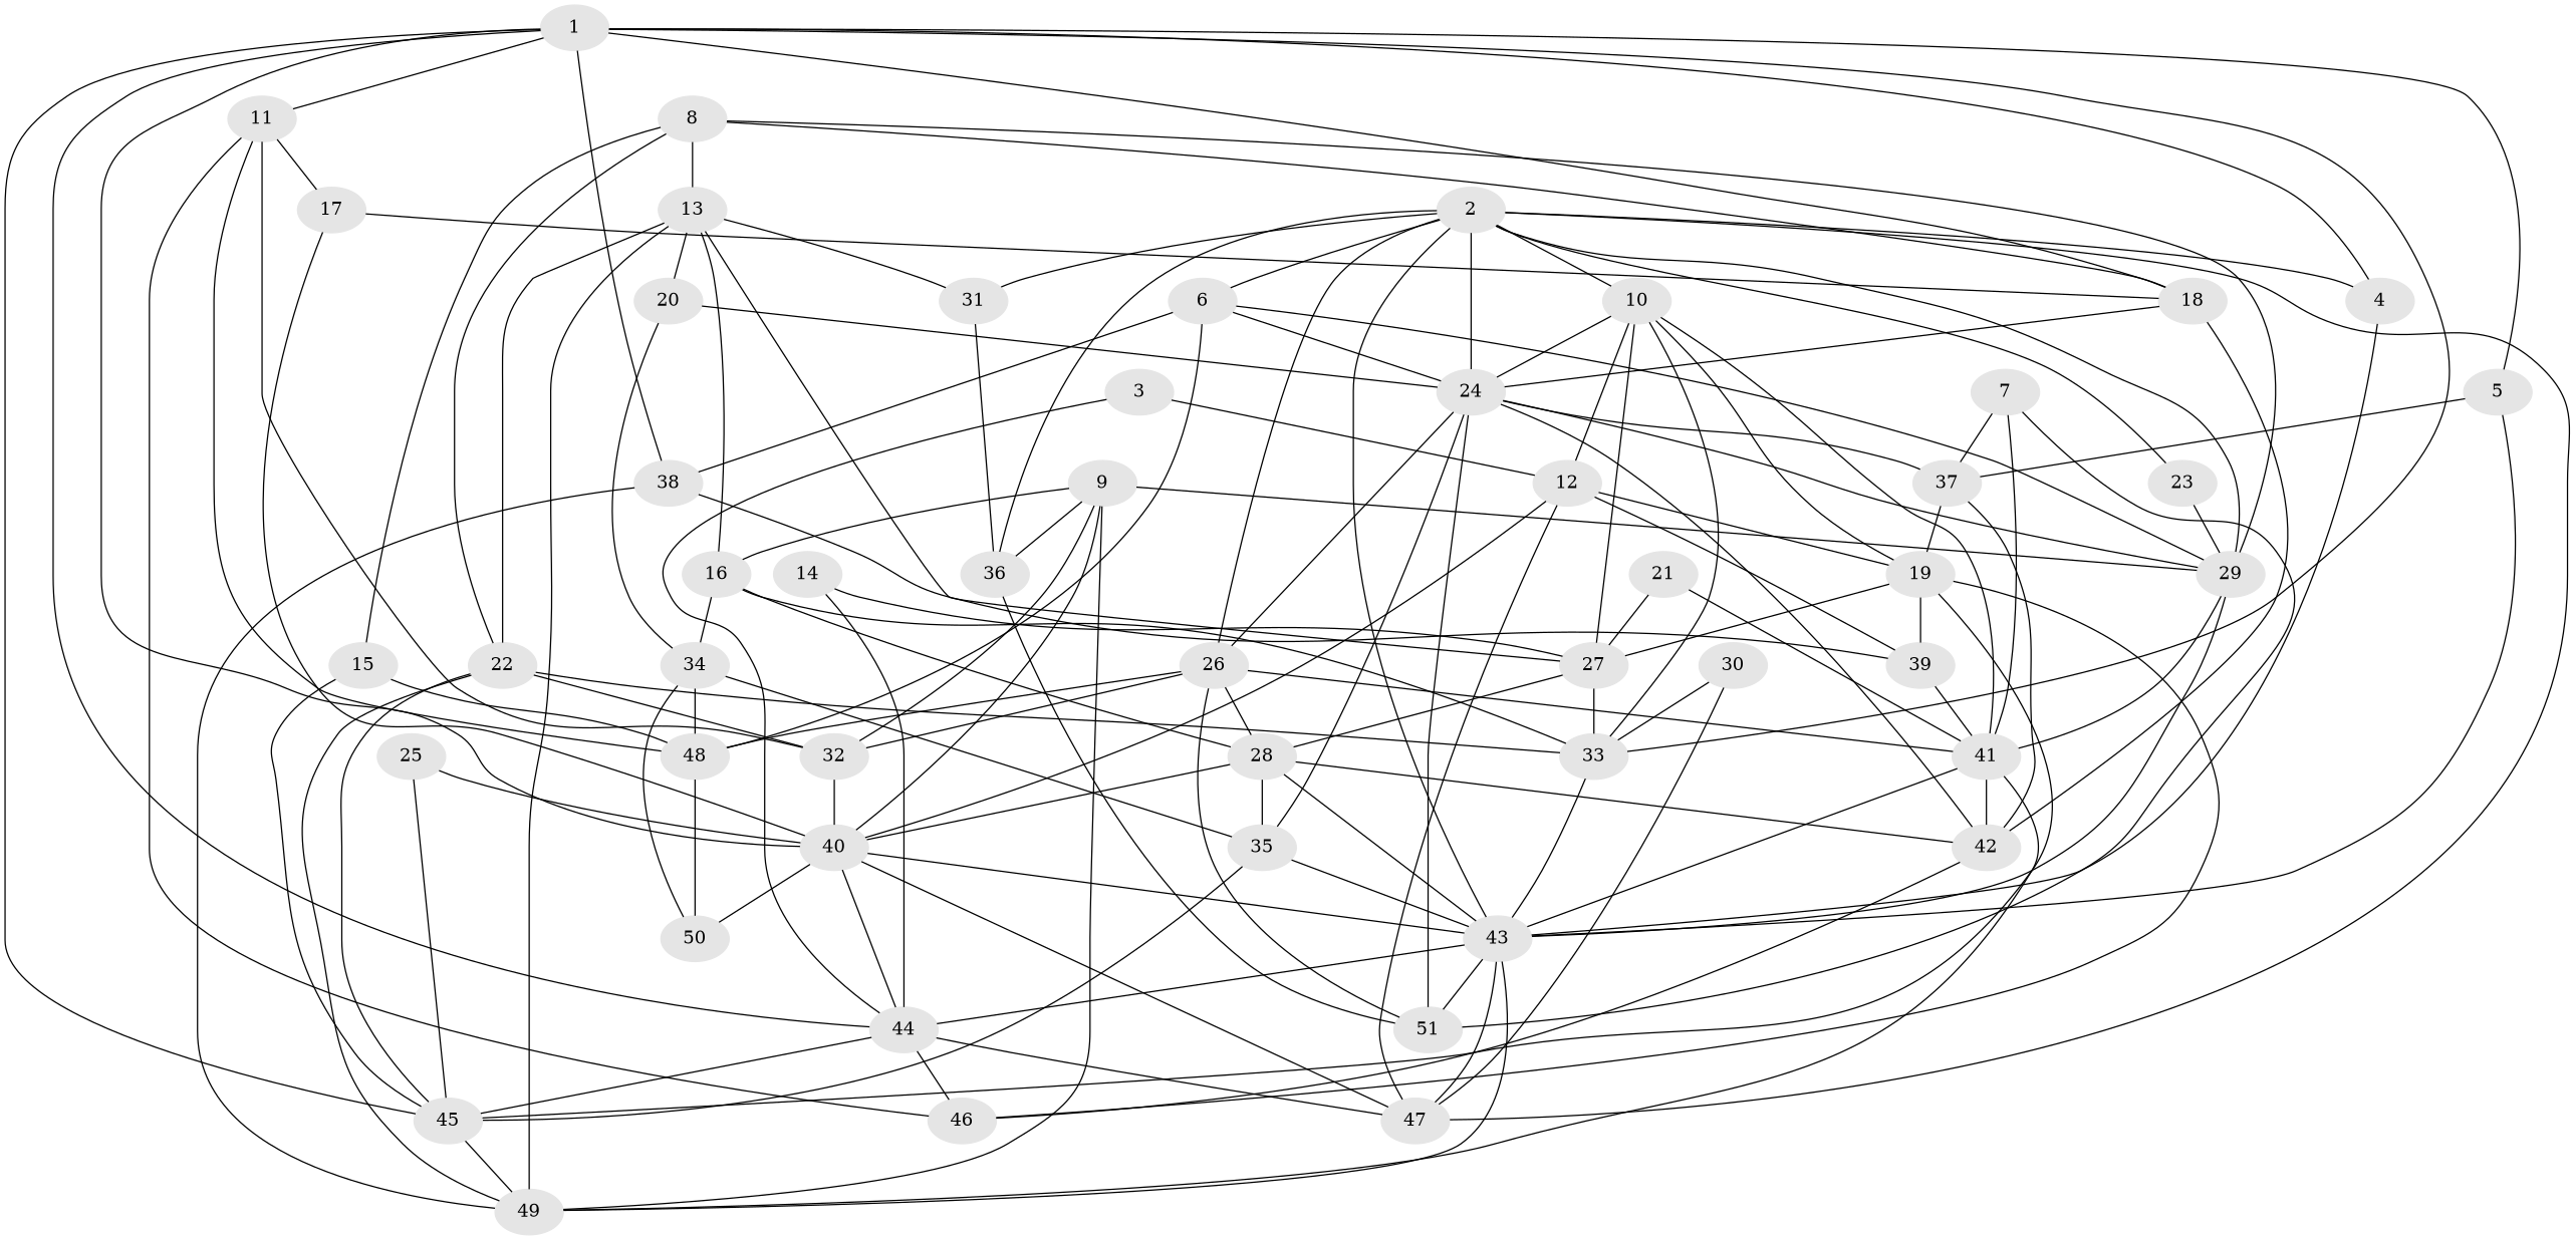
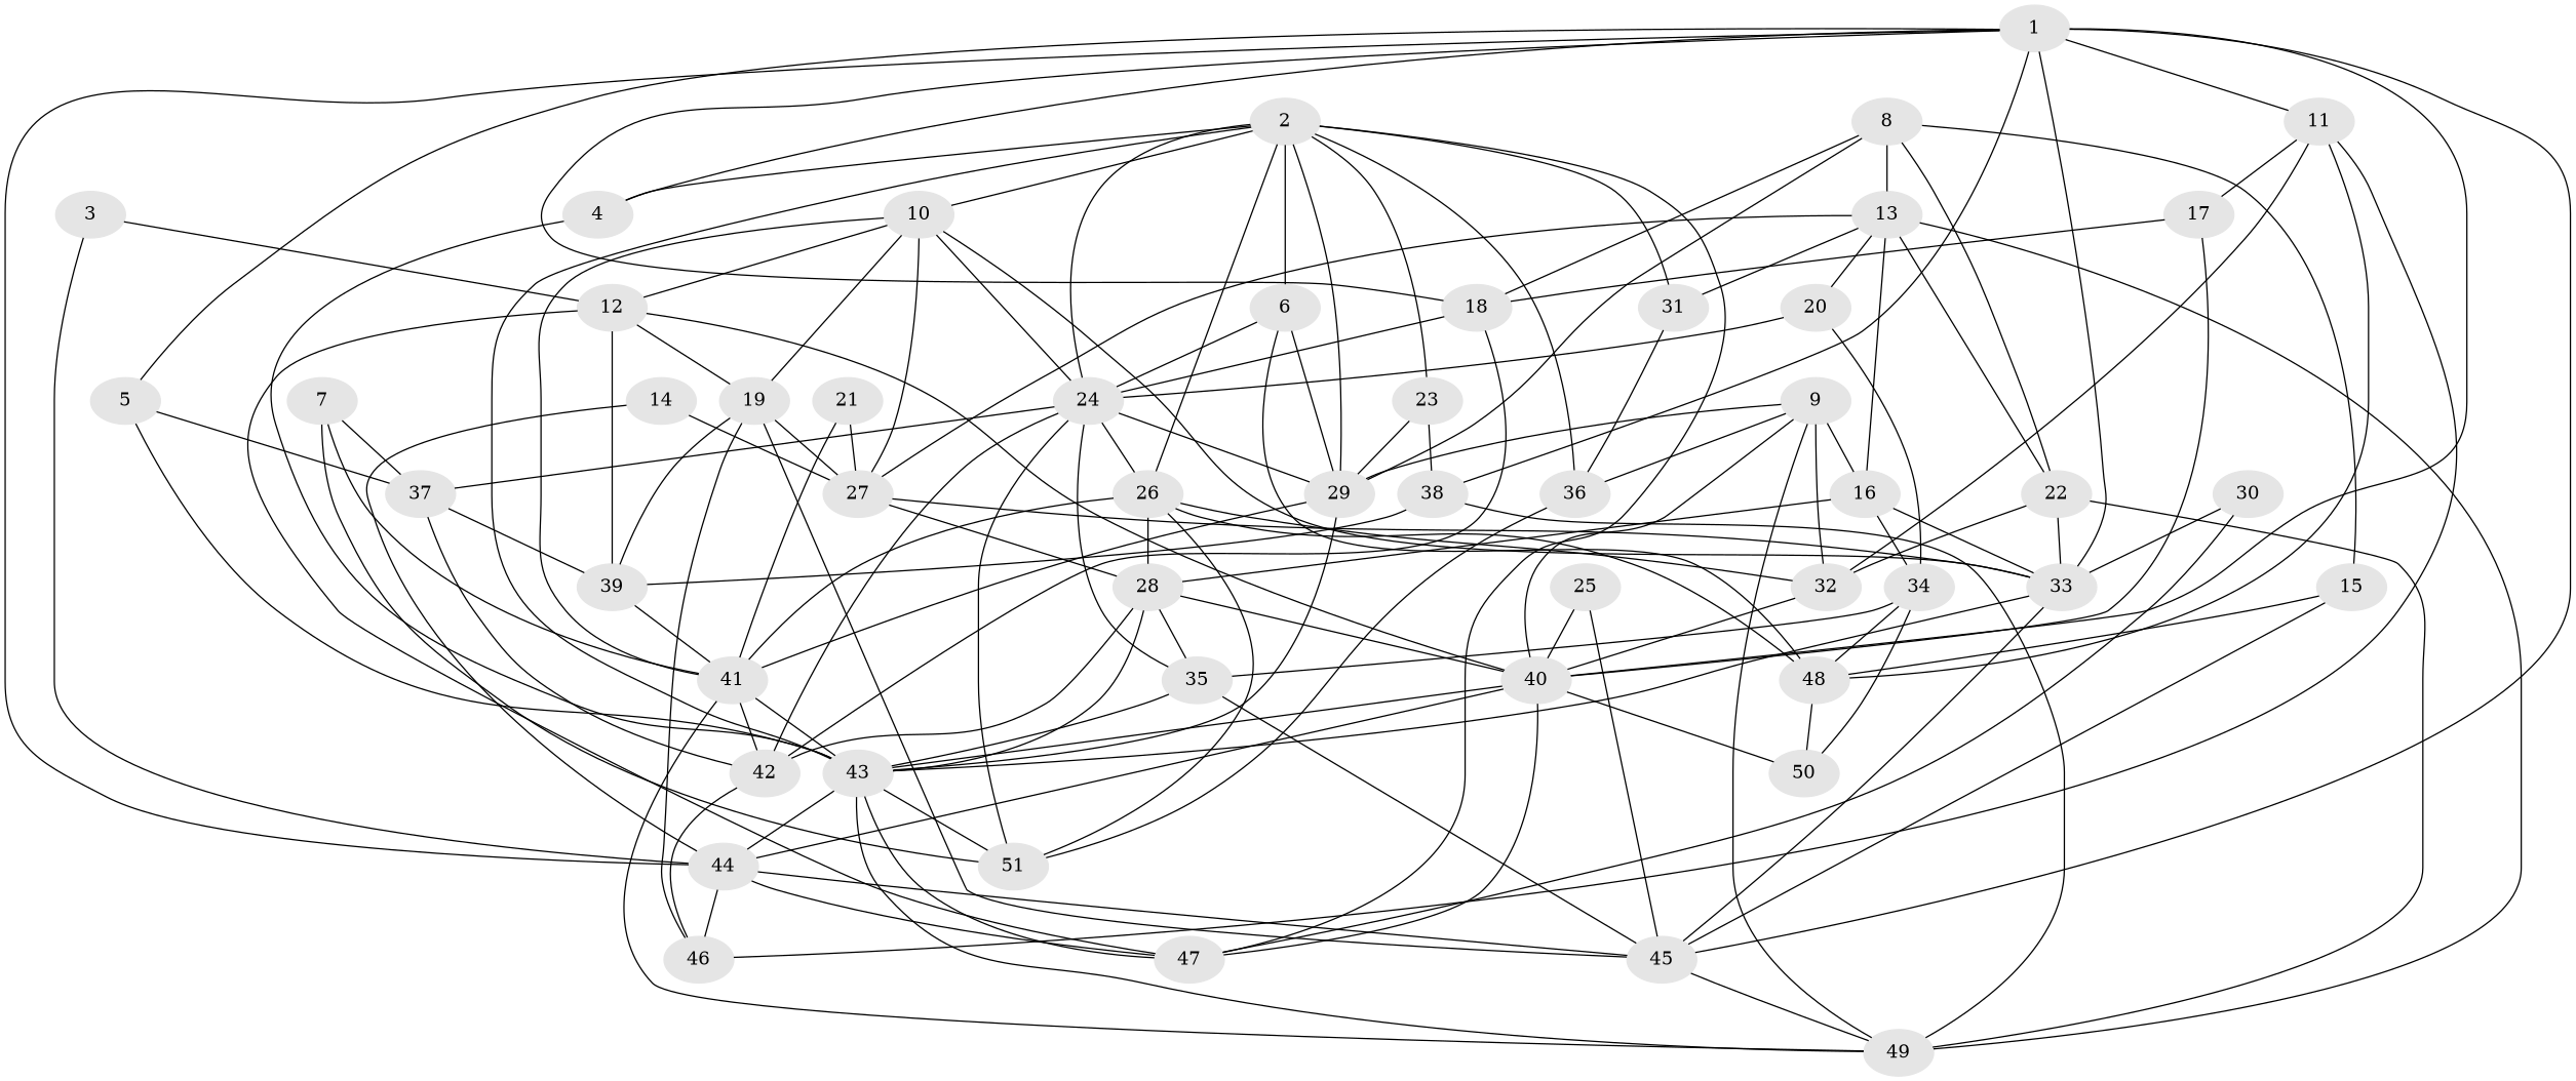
  graph {
    node [color=gray90 style=filled]
    edge [weight=1.0]
    1
    4
    5
    11
    18
    33
    38
    40
    44
    45
    43
    37
    48
    32
    17
    46
    24
    42
    49
    39
    47
    50
    2
    6
    10
    23
    26
    29
    31
    36
    12
    41
    19
    27
    51
    35
    28
    3
    7
    8
    13
    15
    22
    16
    20
    9
    34
    14
    21
    25
    30
    1 -- 4
    1 -- 5
    1 -- 11
    1 -- 18
    1 -- 33
    1 -- 38
    1 -- 40
    1 -- 44
    1 -- 45
    4 -- 43
    5 -- 43
    5 -- 37
    11 -- 48
    11 -- 32
    11 -- 17
    11 -- 46
    18 -- 24
    18 -- 42 [weight=2.0]
-   22 -- 45
+   33 -- 45
    33 -- 43
    38 -- 49
    38 -- 39
    40 -- 44
    40 -- 43
    40 -- 47
    40 -- 50
    44 -- 45
    44 -- 46
    44 -- 47
    45 -- 49
    43 -- 44 [weight=2.0]
    43 -- 49
    43 -- 47
    43 -- 51
    37 -- 42
-   37 -- 19
+   37 -- 39
    48 -- 50
    32 -- 40
    17 -- 18
    17 -- 40
    24 -- 37
    24 -- 42
    24 -- 26
    24 -- 29
    24 -- 51
    24 -- 35
    42 -- 46
    39 -- 41
    2 -- 4
    2 -- 43
    2 -- 24
    2 -- 47
    2 -- 6
    2 -- 10
    2 -- 23
    2 -- 26
    2 -- 29
    2 -- 31
    2 -- 36
    6 -- 48
    6 -- 24
    6 -- 29
    10 -- 33
    10 -- 24
    10 -- 12
    10 -- 41
    10 -- 19
    10 -- 27
-   6 -- 38
+   23 -- 38
    23 -- 29
    26 -- 48
    26 -- 32
    26 -- 41
    26 -- 51
    26 -- 28
    29 -- 43
    29 -- 41
    31 -- 36
    36 -- 51
    12 -- 40
    12 -- 39 [weight=2.0]
    12 -- 47
    12 -- 19
    41 -- 43
    41 -- 42
    41 -- 49
    19 -- 45
    19 -- 46
    19 -- 39
    19 -- 27
    27 -- 33
    27 -- 28
    35 -- 45
    35 -- 43
    28 -- 40
    28 -- 43
    28 -- 42
    28 -- 35
    3 -- 44
    3 -- 12
    7 -- 37
    7 -- 41
    7 -- 51
    8 -- 18
    8 -- 29
    8 -- 13
    8 -- 15
    8 -- 22
    13 -- 49 [weight=2.0]
    13 -- 31
    13 -- 27
    13 -- 22
    13 -- 16
    13 -- 20
    15 -- 45
    15 -- 48
    22 -- 33
    22 -- 32
    22 -- 49
    16 -- 33
    16 -- 28
    16 -- 34
    20 -- 24
    20 -- 34
    9 -- 40
    9 -- 32
    9 -- 49
    9 -- 29
    9 -- 36
    9 -- 16
    34 -- 48
    34 -- 50
    34 -- 35
    14 -- 44
    14 -- 27
    21 -- 41
    21 -- 27
    25 -- 40
    25 -- 45
    30 -- 33
    30 -- 47
  }
